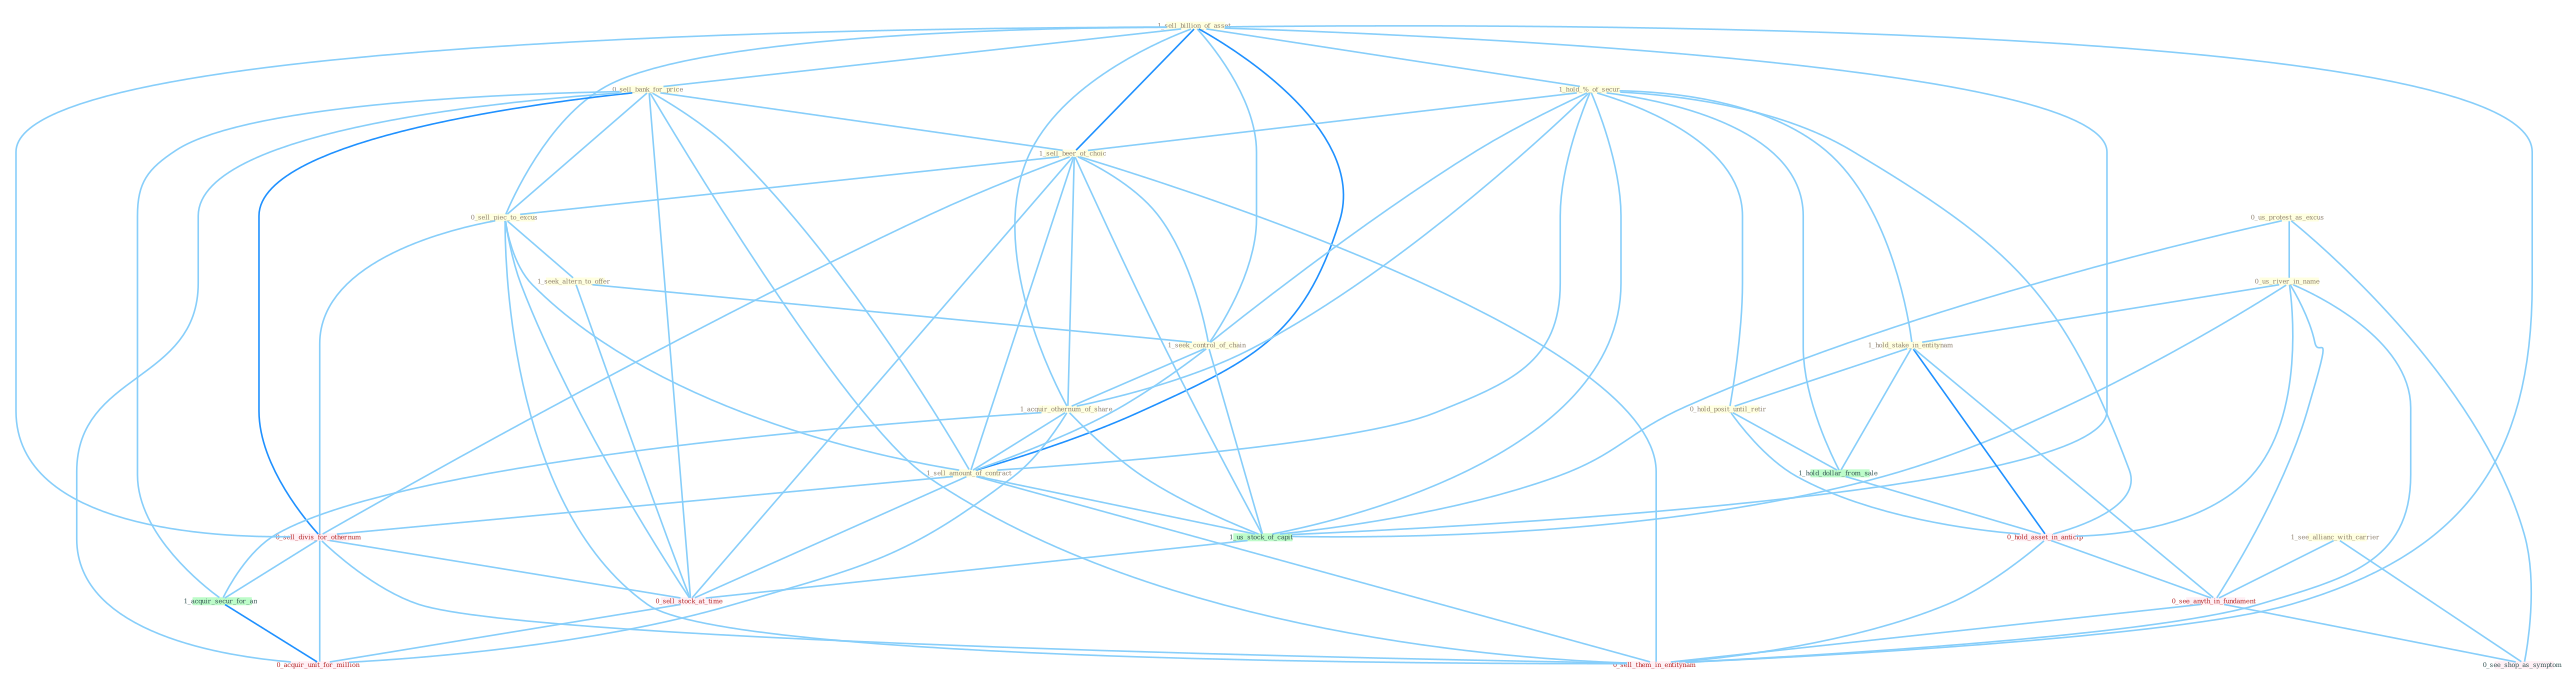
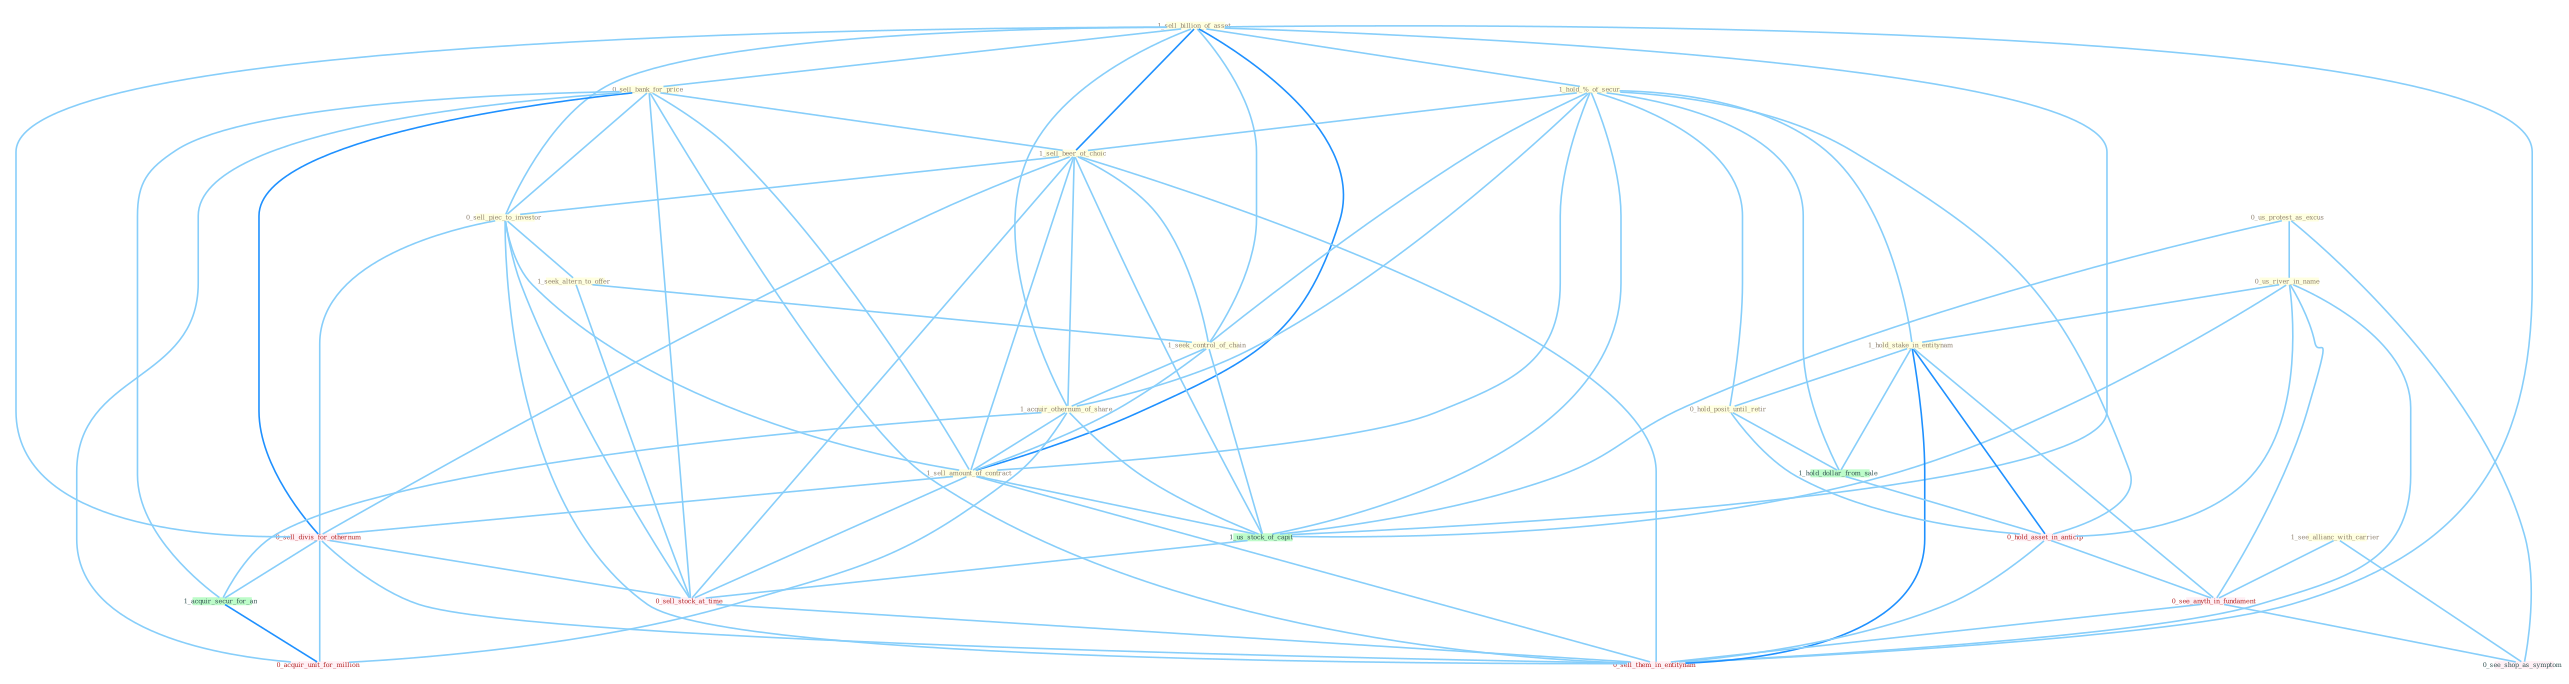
  graph {
    node [color="#ffffe0" fixedsize=true fontcolor="#8b7d6b" fontsize=4 shape=polygon style=filled]
    edge [color="#87cefa" w=1]
    "1_sell_billion_of_asset " [height=.06 width=.5]
    "0_us_protest_as_excus " [height=.06 width=.5]
    "0_sell_bank_for_price " [height=.06 width=.5]
    "1_hold_%_of_secur " [height=.06 width=.5]
    "0_us_river_in_name " [height=.06 width=.5]
    "1_sell_beer_of_choic " [height=.06 width=.5]
    "1_hold_stake_in_entitynam " [height=.06 width=.5]
-   "0_sell_piec_to_investor " [height=.06 width=.5 label="0_sell_piec_to_excus"]
+   "0_sell_piec_to_investor " [height=.06 width=.5]
    "1_see_allianc_with_carrier " [height=.06 width=.5]
    "1_seek_altern_to_offer " [height=.06 width=.5]
    "1_seek_control_of_chain " [height=.06 width=.5]
    "1_acquir_othernum_of_share " [height=.06 width=.5]
    "0_hold_posit_until_retir " [height=.06 width=.5]
    "1_sell_amount_of_contract " [height=.06 width=.5]
    "0_sell_divis_for_othernum " [color="#fff0f5" fontcolor="#b22222" height=.06 width=.5]
    "0_hold_asset_in_anticip " [color="#fff0f5" fontcolor="#b22222" height=.06 width=.5]
    "0_sell_stock_at_time " [color="#fff0f5" fontcolor="#b22222" height=.06 width=.5]
    "0_see_anyth_in_fundament " [color="#fff0f5" fontcolor="#b22222" height=.06 width=.5]
    "0_acquir_unit_for_million " [color="#fff0f5" fontcolor="#b22222" height=.06 width=.5]
    "0_see_shop_as_symptom " [color="#fff0f5" fontcolor="#2f4f4f" height=.06 width=.5]
    "0_sell_them_in_entitynam " [color="#fff0f5" fontcolor="#b22222" height=.06 width=.5]
    "1_us_stock_of_capit " [color="#BDFCC9" fontcolor="#2f4f4f" height=.06 width=.5]
    "1_acquir_secur_for_an " [color="#BDFCC9" fontcolor="#2f4f4f" height=.06 width=.5]
    "1_hold_dollar_from_sale " [color="#BDFCC9" fontcolor="#2f4f4f" height=.06 width=.5]
    subgraph sub_1 {
      "1_sell_billion_of_asset "
      "0_us_protest_as_excus "
      "0_sell_bank_for_price "
      "1_hold_%_of_secur "
      "0_us_river_in_name "
      "1_sell_beer_of_choic "
      "1_hold_stake_in_entitynam "
      "0_sell_piec_to_investor "
      "1_see_allianc_with_carrier "
      "1_seek_altern_to_offer "
      "1_seek_control_of_chain "
      "1_acquir_othernum_of_share "
      "0_hold_posit_until_retir "
      "1_sell_amount_of_contract "
    }
    subgraph sub_2 {
      "0_sell_divis_for_othernum "
      "0_hold_asset_in_anticip "
      "0_sell_stock_at_time "
      "0_see_anyth_in_fundament "
      "0_acquir_unit_for_million "
      "0_see_shop_as_symptom "
      "0_sell_them_in_entitynam "
    }
    "1_sell_billion_of_asset " -- "0_sell_bank_for_price "
    "1_sell_billion_of_asset " -- "1_hold_%_of_secur "
    "1_sell_billion_of_asset " -- "1_sell_beer_of_choic " [color="#1e90ff" w=2]
    "1_sell_billion_of_asset " -- "0_sell_piec_to_investor "
    "1_sell_billion_of_asset " -- "1_seek_control_of_chain "
    "1_sell_billion_of_asset " -- "1_acquir_othernum_of_share "
    "1_sell_billion_of_asset " -- "1_sell_amount_of_contract " [color="#1e90ff" w=2]
    "1_sell_billion_of_asset " -- "0_sell_divis_for_othernum "
    "1_sell_billion_of_asset " -- "0_sell_them_in_entitynam "
    "1_sell_billion_of_asset " -- "1_us_stock_of_capit "
    "0_us_protest_as_excus " -- "0_us_river_in_name "
    "0_us_protest_as_excus " -- "0_see_shop_as_symptom "
    "0_us_protest_as_excus " -- "1_us_stock_of_capit "
    "0_sell_bank_for_price " -- "1_sell_beer_of_choic "
    "0_sell_bank_for_price " -- "0_sell_piec_to_investor "
    "0_sell_bank_for_price " -- "1_sell_amount_of_contract "
    "0_sell_bank_for_price " -- "0_sell_divis_for_othernum " [color="#1e90ff" w=2]
    "0_sell_bank_for_price " -- "0_sell_stock_at_time "
    "0_sell_bank_for_price " -- "0_acquir_unit_for_million "
    "0_sell_bank_for_price " -- "0_sell_them_in_entitynam "
    "0_sell_bank_for_price " -- "1_acquir_secur_for_an "
    "1_hold_%_of_secur " -- "1_sell_beer_of_choic "
    "1_hold_%_of_secur " -- "1_hold_stake_in_entitynam "
    "1_hold_%_of_secur " -- "1_seek_control_of_chain "
    "1_hold_%_of_secur " -- "1_acquir_othernum_of_share "
    "1_hold_%_of_secur " -- "0_hold_posit_until_retir "
    "1_hold_%_of_secur " -- "1_sell_amount_of_contract "
    "1_hold_%_of_secur " -- "0_hold_asset_in_anticip "
    "1_hold_%_of_secur " -- "1_us_stock_of_capit "
    "1_hold_%_of_secur " -- "1_hold_dollar_from_sale "
    "0_us_river_in_name " -- "1_hold_stake_in_entitynam "
    "0_us_river_in_name " -- "0_hold_asset_in_anticip "
    "0_us_river_in_name " -- "0_see_anyth_in_fundament "
    "0_us_river_in_name " -- "0_sell_them_in_entitynam "
    "0_us_river_in_name " -- "1_us_stock_of_capit "
    "1_sell_beer_of_choic " -- "0_sell_piec_to_investor "
    "1_sell_beer_of_choic " -- "1_seek_control_of_chain "
    "1_sell_beer_of_choic " -- "1_acquir_othernum_of_share "
    "1_sell_beer_of_choic " -- "1_sell_amount_of_contract " [w=2]
    "1_sell_beer_of_choic " -- "0_sell_divis_for_othernum "
    "1_sell_beer_of_choic " -- "0_sell_stock_at_time "
    "1_sell_beer_of_choic " -- "0_sell_them_in_entitynam "
    "1_sell_beer_of_choic " -- "1_us_stock_of_capit "
    "1_hold_stake_in_entitynam " -- "0_hold_posit_until_retir "
    "1_hold_stake_in_entitynam " -- "0_hold_asset_in_anticip " [color="#1e90ff" w=2]
    "1_hold_stake_in_entitynam " -- "0_see_anyth_in_fundament "
+   "1_hold_stake_in_entitynam " -- "0_sell_them_in_entitynam " [color="#1e90ff" w=2]
    "1_hold_stake_in_entitynam " -- "1_hold_dollar_from_sale "
    "0_sell_piec_to_investor " -- "1_seek_altern_to_offer "
    "0_sell_piec_to_investor " -- "1_sell_amount_of_contract "
    "0_sell_piec_to_investor " -- "0_sell_divis_for_othernum "
    "0_sell_piec_to_investor " -- "0_sell_stock_at_time "
    "0_sell_piec_to_investor " -- "0_sell_them_in_entitynam "
    "1_see_allianc_with_carrier " -- "0_see_anyth_in_fundament "
    "1_see_allianc_with_carrier " -- "0_see_shop_as_symptom "
    "1_seek_altern_to_offer " -- "1_seek_control_of_chain "
    "1_seek_altern_to_offer " -- "0_sell_stock_at_time "
    "1_seek_control_of_chain " -- "1_acquir_othernum_of_share "
    "1_seek_control_of_chain " -- "1_sell_amount_of_contract "
    "1_seek_control_of_chain " -- "1_us_stock_of_capit "
    "1_acquir_othernum_of_share " -- "1_sell_amount_of_contract "
    "1_acquir_othernum_of_share " -- "0_acquir_unit_for_million "
    "1_acquir_othernum_of_share " -- "1_us_stock_of_capit "
    "1_acquir_othernum_of_share " -- "1_acquir_secur_for_an "
    "0_hold_posit_until_retir " -- "0_hold_asset_in_anticip "
    "0_hold_posit_until_retir " -- "1_hold_dollar_from_sale "
    "1_sell_amount_of_contract " -- "0_sell_divis_for_othernum "
    "1_sell_amount_of_contract " -- "0_sell_stock_at_time "
    "1_sell_amount_of_contract " -- "0_sell_them_in_entitynam "
    "1_sell_amount_of_contract " -- "1_us_stock_of_capit "
    "0_sell_divis_for_othernum " -- "0_sell_stock_at_time "
    "0_sell_divis_for_othernum " -- "0_acquir_unit_for_million "
    "0_sell_divis_for_othernum " -- "0_sell_them_in_entitynam "
    "0_sell_divis_for_othernum " -- "1_acquir_secur_for_an "
    "0_hold_asset_in_anticip " -- "0_see_anyth_in_fundament "
    "0_hold_asset_in_anticip " -- "0_sell_them_in_entitynam "
-   "0_sell_stock_at_time " -- "0_acquir_unit_for_million "
+   "0_sell_stock_at_time " -- "0_sell_them_in_entitynam "
    "0_see_anyth_in_fundament " -- "0_see_shop_as_symptom "
    "0_see_anyth_in_fundament " -- "0_sell_them_in_entitynam "
    "1_us_stock_of_capit " -- "0_sell_stock_at_time "
    "1_acquir_secur_for_an " -- "0_acquir_unit_for_million " [color="#1e90ff" w=2]
    "1_hold_dollar_from_sale " -- "0_hold_asset_in_anticip "
  }
